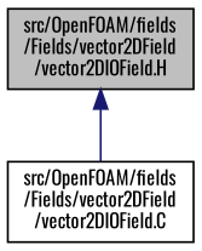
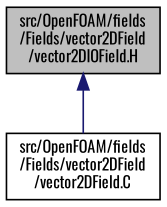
  digraph {
    fontname=Oswald
    node [color=black fontname=Oswald fontsize=10 shape=record]
    n1 [fillcolor=grey75 fontcolor=black height=0.2 label="src/OpenFOAM/fields\l/Fields/vector2DField\l/vector2DIOField.H" style=filled width=0.4]
-   n2 [height=0.2 label="src/OpenFOAM/fields\l/Fields/vector2DField\l/vector2DIOField.C" width=0.4]
+   n2 [height=0.2 label="src/OpenFOAM/fields\l/Fields/vector2DField\l/vector2DField.C" width=0.4]
    n1 -> n2 [color=midnightblue dir=back fontname=Oswald fontsize=10 labelfontname=FreeSans labelfontsize=10 style=solid]
  }
